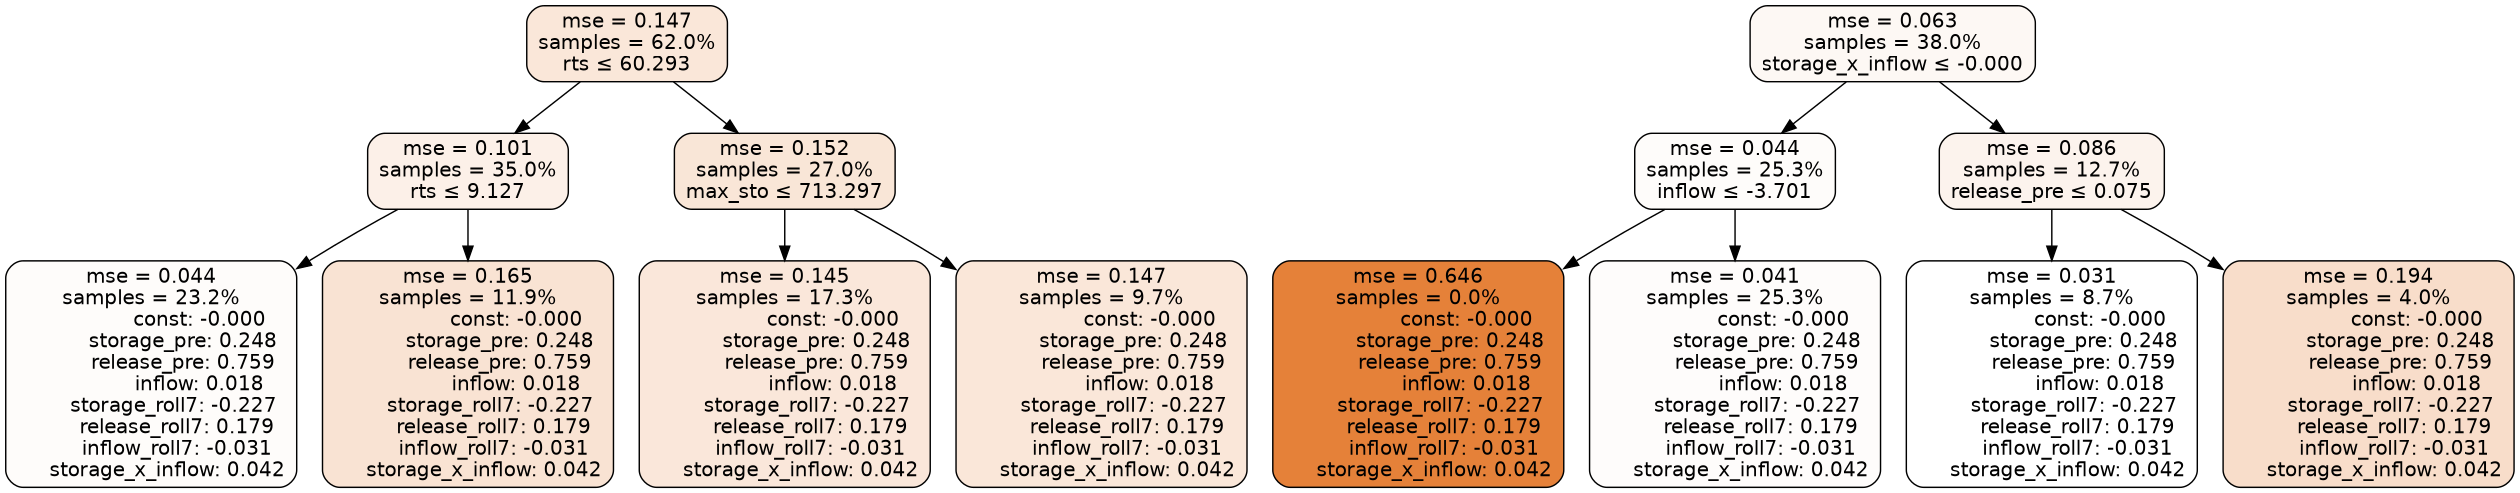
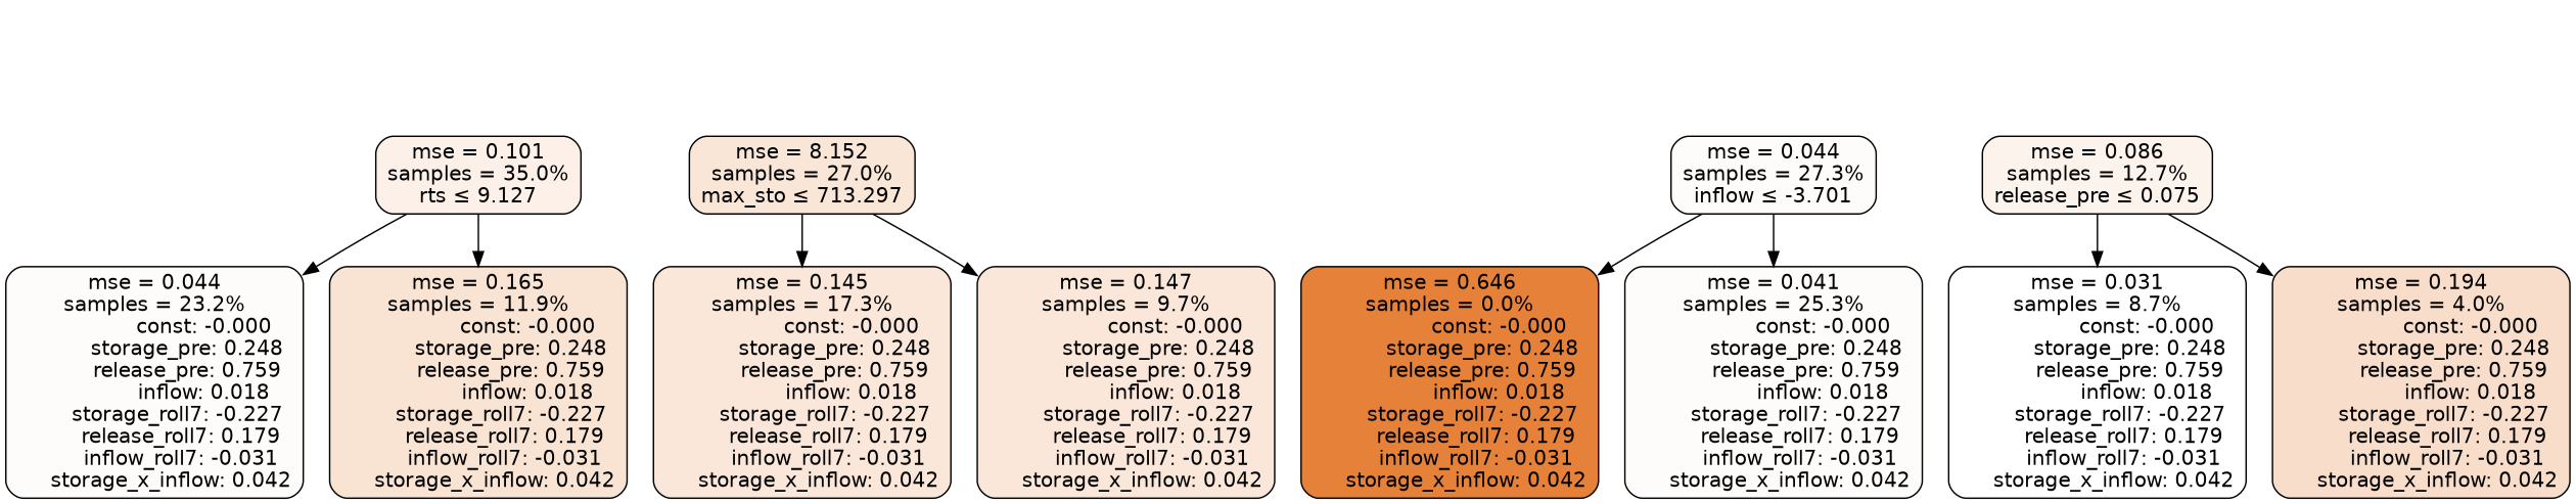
  digraph {
    node [color=black fillcolor="#fae7d9" fontname=helvetica shape=rectangle style="filled, rounded"]
    edge [fontname=helvetica]
-   n1 [label="mse = 0.147\nsamples = 62.0%\nrts &le; 60.293"]
    n2 [fillcolor="#fcf0e8" label="mse = 0.101\nsamples = 35.0%\nrts &le; 9.127"]
-   n3 [fillcolor="#f9e6d7" label="mse = 0.152\nsamples = 27.0%\nmax_sto &le; 713.297"]
-   n4 [fillcolor="#fdf8f4" label="mse = 0.063\nsamples = 38.0%\nstorage_x_inflow &le; -0.000"]
-   n5 [fillcolor="#fefcfa" label="mse = 0.044\nsamples = 25.3%\ninflow &le; -3.701"]
+   n3 [fillcolor="#f9e6d7" label="mse = 8.152\nsamples = 27.0%\nmax_sto &le; 713.297"]
+   n5 [fillcolor="#fefcfa" label="mse = 0.044\nsamples = 27.3%\ninflow &le; -3.701"]
    n6 [fillcolor="#fcf3ed" label="mse = 0.086\nsamples = 12.7%\nrelease_pre &le; 0.075"]
    n7 [fillcolor="#fefcfa" label="mse = 0.044\nsamples = 23.2%\n               const: -0.000\n          storage_pre: 0.248\n          release_pre: 0.759\n               inflow: 0.018\n       storage_roll7: -0.227\n        release_roll7: 0.179\n        inflow_roll7: -0.031\n     storage_x_inflow: 0.042"]
    n8 [fillcolor="#f9e3d3" label="mse = 0.165\nsamples = 11.9%\n               const: -0.000\n          storage_pre: 0.248\n          release_pre: 0.759\n               inflow: 0.018\n       storage_roll7: -0.227\n        release_roll7: 0.179\n        inflow_roll7: -0.031\n     storage_x_inflow: 0.042"]
    n9 [fillcolor="#fae7da" label="mse = 0.145\nsamples = 17.3%\n               const: -0.000\n          storage_pre: 0.248\n          release_pre: 0.759\n               inflow: 0.018\n       storage_roll7: -0.227\n        release_roll7: 0.179\n        inflow_roll7: -0.031\n     storage_x_inflow: 0.042"]
    n10 [label="mse = 0.147\nsamples = 9.7%\n               const: -0.000\n          storage_pre: 0.248\n          release_pre: 0.759\n               inflow: 0.018\n       storage_roll7: -0.227\n        release_roll7: 0.179\n        inflow_roll7: -0.031\n     storage_x_inflow: 0.042"]
    n11 [fillcolor="#e58139" label="mse = 0.646\nsamples = 0.0%\n               const: -0.000\n          storage_pre: 0.248\n          release_pre: 0.759\n               inflow: 0.018\n       storage_roll7: -0.227\n        release_roll7: 0.179\n        inflow_roll7: -0.031\n     storage_x_inflow: 0.042"]
    n12 [fillcolor="#fefcfb" label="mse = 0.041\nsamples = 25.3%\n               const: -0.000\n          storage_pre: 0.248\n          release_pre: 0.759\n               inflow: 0.018\n       storage_roll7: -0.227\n        release_roll7: 0.179\n        inflow_roll7: -0.031\n     storage_x_inflow: 0.042"]
    n13 [fillcolor="#ffffff" label="mse = 0.031\nsamples = 8.7%\n               const: -0.000\n          storage_pre: 0.248\n          release_pre: 0.759\n               inflow: 0.018\n       storage_roll7: -0.227\n        release_roll7: 0.179\n        inflow_roll7: -0.031\n     storage_x_inflow: 0.042"]
    n14 [fillcolor="#f8ddca" label="mse = 0.194\nsamples = 4.0%\n               const: -0.000\n          storage_pre: 0.248\n          release_pre: 0.759\n               inflow: 0.018\n       storage_roll7: -0.227\n        release_roll7: 0.179\n        inflow_roll7: -0.031\n     storage_x_inflow: 0.042"]
-   n1 -> n2
-   n1 -> n3
    n2 -> n7
    n2 -> n8
    n3 -> n9
    n3 -> n10
-   n4 -> n5
-   n4 -> n6
    n5 -> n11
    n5 -> n12
    n6 -> n13
    n6 -> n14
  }
